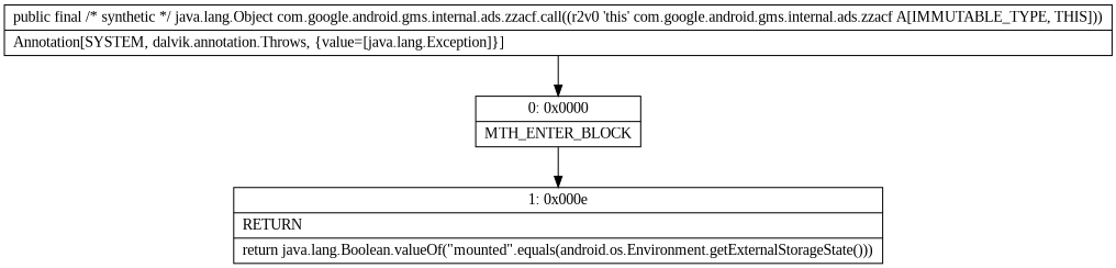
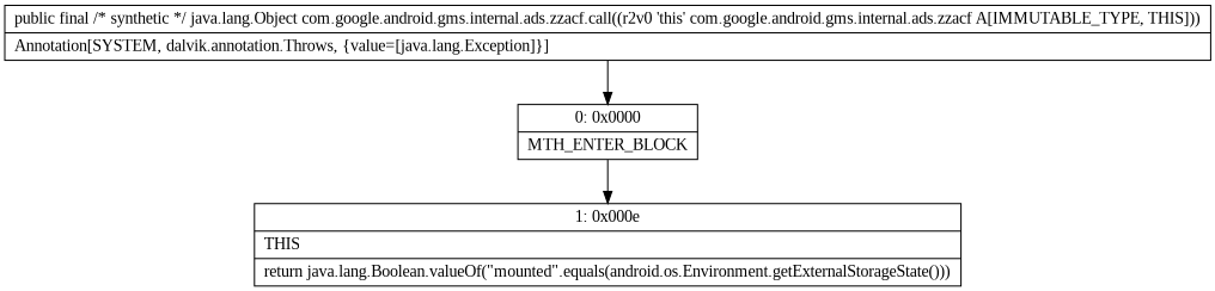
  digraph {
    fontname="Liberation Serif"
    node [shape=record fontname="Liberation Serif"]
    edge [fontname="Liberation Serif"]
    n1 [label="{0\:\ 0x0000|MTH_ENTER_BLOCK\l}"]
-   n2 [label="{1\:\ 0x000e|RETURN\l|return java.lang.Boolean.valueOf(\"mounted\".equals(android.os.Environment.getExternalStorageState()))\l}"]
+   n2 [label="{1\:\ 0x000e|THIS\l|return java.lang.Boolean.valueOf(\"mounted\".equals(android.os.Environment.getExternalStorageState()))\l}"]
    n3 [label="{public final \/* synthetic *\/ java.lang.Object com.google.android.gms.internal.ads.zzacf.call((r2v0 'this' com.google.android.gms.internal.ads.zzacf A[IMMUTABLE_TYPE, THIS]))  | Annotation[SYSTEM, dalvik.annotation.Throws, \{value=[java.lang.Exception]\}]\l}"]
    n1 -> n2
    n3 -> n1
  }
